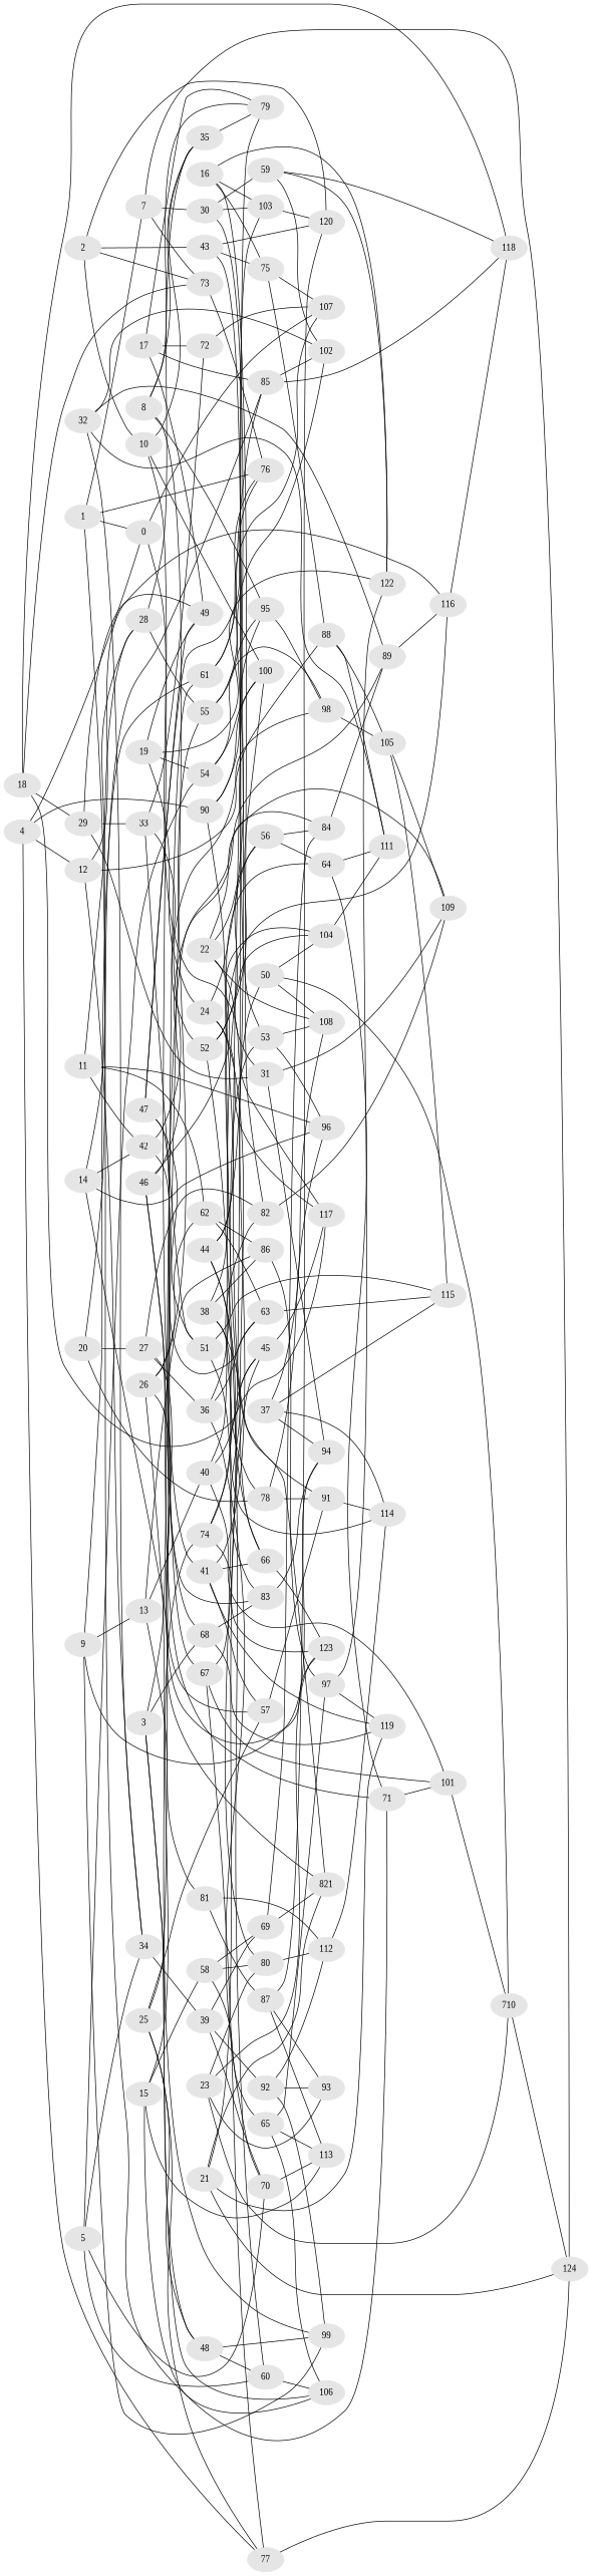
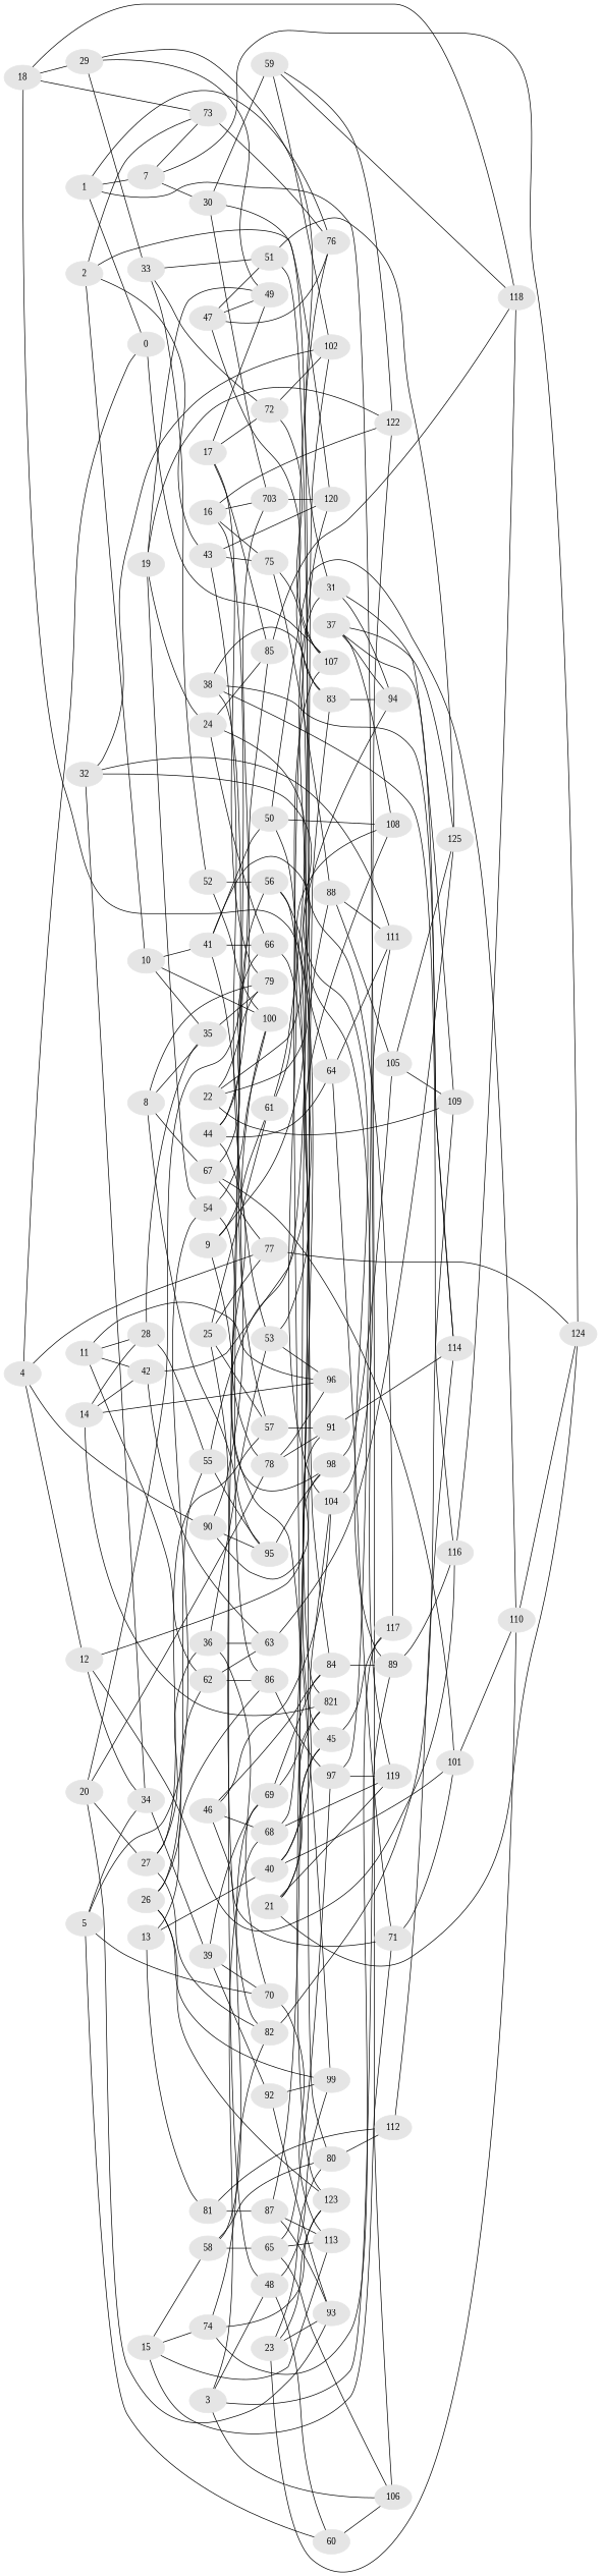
  graph {
    fontname="Liberation Serif"
    rankdir=LR
    node [color=gray90 fontname="Liberation Serif" style=filled]
    edge [fontname="Liberation Serif"]
    n1 [label=0]
    1
    7
    76
    106
    107
    117
    73
    30
    124
    2
    10
    43
    120
    35
    100
    41
    75
    53
    3
    48
    68
    89
    60
    99
    119
    83
    116
    4
    12
    77
    90
    34
    98
    95
    91
    5
    54
    70
    39
    113
    n42 [label=821]
-   103
+   103 [label=703]
    59
    8
    67
    79
    101
    9
    13
    61
    94
    81
    40
    86
    112
    87
    11
    28
    42
    62
    96
    55
    63
    88
    105
    118
    45
    104
    97
    14
    15
    58
    71
    74
    80
    69
    65
    82
    123
    16
    122
    109
    17
    49
    72
    85
    102
    18
    29
    31
    33
    19
    24
    66
    20
    27
    78
    93
    57
    36
    21
    22
    56
    108
    64
    84
    23
-   110 [label=710]
+   110
    25
    26
    51
    52
    32
    111
-   115
+   115 [label=125]
    92
    37
    114
    38
    50
    44
    46
    47
    n1 -- 107
-   n1 -- 117
    1 -- n1
    1 -- 7
    1 -- 76
    1 -- 106
    7 -- 73
    7 -- 30
    7 -- 124
    73 -- 76
    30 -- n42
    30 -- 103
    30 -- 59
    2 -- 73
    2 -- 10
    2 -- 43
    2 -- 120
    10 -- 35
    10 -- 100
    10 -- 41
    43 -- 120
    43 -- 75
    43 -- 53
    35 -- 79
    41 -- 119
    41 -- 66
    41 -- 57
    41 -- 50
    75 -- 107
    75 -- 88
    53 -- 96
    53 -- 108
    3 -- 106
    3 -- 48
    3 -- 68
    3 -- 89
    48 -- 60
    48 -- 99
    68 -- 119
    68 -- 83
    89 -- 116
    60 -- 106
    83 -- 94
    116 -- 118
    4 -- n1
    4 -- 12
    4 -- 77
    4 -- 90
    12 -- 116
    12 -- 34
    12 -- 98
    77 -- 124
    90 -- 100
    90 -- 95
    90 -- 91
    34 -- 39
    98 -- 105
    95 -- 98
    91 -- 114
    5 -- 60
    5 -- 34
    5 -- 54
    5 -- 70
    54 -- 100
    54 -- 98
    70 -- 113
    39 -- 70
    39 -- 69
    39 -- 92
    103 -- 120
    59 -- 118
    59 -- 122
    59 -- 102
    8 -- 35
    8 -- 95
    8 -- 67
    8 -- 79
    67 -- 77
    67 -- 79
    67 -- 101
    101 -- 110
    9 -- 99
-   9 -- 13
    9 -- 61
    9 -- 94
    13 -- 81
    13 -- 40
    13 -- 86
    61 -- 76
    61 -- 107
    81 -- 112
    81 -- 87
    40 -- 101
    40 -- 45
    40 -- 104
    86 -- 97
    112 -- 114
    87 -- 120
    87 -- 113
    87 -- 93
    11 -- 28
    11 -- 42
    11 -- 62
    11 -- 96
    28 -- 35
    28 -- 55
    42 -- 63
    42 -- 88
    62 -- 86
    62 -- 63
    55 -- 95
    55 -- 102
    63 -- 115
    88 -- 105
    88 -- 111
    105 -- 109
    105 -- 115
    45 -- 117
    104 -- 111
    97 -- 119
    97 -- 122
    14 -- n42
    14 -- 28
    14 -- 42
    14 -- 96
    15 -- 113
    15 -- 58
    15 -- 71
    15 -- 74
    58 -- 80
    58 -- 69
    58 -- 65
    71 -- 101
    74 -- 117
    74 -- 82
    74 -- 123
    80 -- 112
    69 -- n42
    69 -- 84
    65 -- 106
    65 -- 113
    65 -- 97
    82 -- 109
    16 -- 75
    16 -- 103
    16 -- 82
    16 -- 122
    17 -- 79
    17 -- 49
    17 -- 72
    17 -- 85
    72 -- 107
-   85 -- 102
+   72 -- 102
    85 -- 118
    18 -- 73
    18 -- 118
    18 -- 45
    18 -- 29
    29 -- 49
    29 -- 31
    29 -- 33
    31 -- 94
    31 -- 109
    33 -- 72
    33 -- 51
    33 -- 52
    19 -- 54
    19 -- 122
    19 -- 49
    19 -- 24
    24 -- 117
    24 -- 85
    24 -- 66
    66 -- 123
    20 -- 85
    20 -- 27
    20 -- 78
+   20 -- 93
    27 -- 82
    27 -- 57
    27 -- 36
    78 -- 91
    78 -- 96
    57 -- 91
    36 -- 53
    36 -- 70
    36 -- 63
    21 -- 124
    21 -- 119
    21 -- n42
    21 -- 45
    22 -- 109
    22 -- 31
    22 -- 56
    22 -- 108
    56 -- 64
    56 -- 84
    64 -- 71
    64 -- 111
    84 -- 89
    23 -- 80
    23 -- 123
    23 -- 93
    23 -- 110
    110 -- 124
    25 -- 48
    25 -- 77
    25 -- 61
    25 -- 57
    26 -- 99
    26 -- 62
    26 -- 55
    26 -- 123
    51 -- 80
    51 -- 115
    52 -- 100
-   52 -- 60
    52 -- 56
    32 -- 89
    32 -- 34
    32 -- 102
    32 -- 111
    92 -- 99
-   92 -- 112
    92 -- 93
    37 -- 94
    37 -- 108
    37 -- 115
    37 -- 114
    38 -- 83
    38 -- 116
    38 -- 86
    38 -- 114
    50 -- 104
    50 -- 108
    50 -- 110
    44 -- 103
    44 -- 66
    44 -- 78
    44 -- 64
    46 -- 68
    46 -- 104
    46 -- 71
    46 -- 84
    47 -- 76
    47 -- 83
    47 -- 49
    47 -- 51
  }
